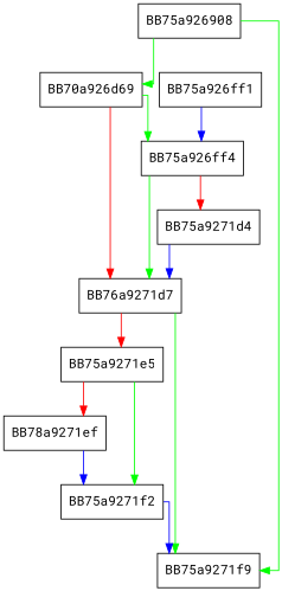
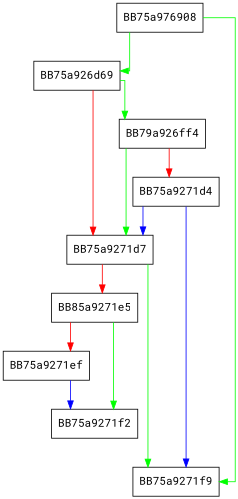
  digraph {
    fontname="Roboto Mono"
    splines=ortho
    node [fontname="Roboto Mono" shape=box]
    edge [color=green fontname="Roboto Mono"]
-   BB75a926908
+   BB75a926908 [label=BB75a976908]
    BB75a9271f9
-   BB75a926d69 [label=BB70a926d69]
-   BB75a926ff4
-   BB75a9271d7 [label=BB76a9271d7]
+   BB75a926d69
+   BB75a926ff4 [label=BB79a926ff4]
+   BB75a9271d7
    BB75a9271d4
-   BB75a926ff1
-   BB75a9271e5
+   BB75a9271e5 [label=BB85a9271e5]
    BB75a9271f2
-   BB75a9271ef [label=BB78a9271ef]
+   BB75a9271ef
    BB75a926908 -> BB75a9271f9
    BB75a926908 -> BB75a926d69
    BB75a926d69 -> BB75a926ff4
    BB75a926d69 -> BB75a9271d7 [color=red]
    BB75a926ff4 -> BB75a9271d7
    BB75a926ff4 -> BB75a9271d4 [color=red]
    BB75a9271d7 -> BB75a9271f9
    BB75a9271d7 -> BB75a9271e5 [color=red]
    BB75a9271d4 -> BB75a9271d7 [color=blue]
-   BB75a926ff1 -> BB75a926ff4 [color=blue]
    BB75a9271e5 -> BB75a9271f2
    BB75a9271e5 -> BB75a9271ef [color=red]
-   BB75a9271f2 -> BB75a9271f9 [color=blue]
+   BB75a9271d4 -> BB75a9271f9 [color=blue]
    BB75a9271ef -> BB75a9271f2 [color=blue]
  }
